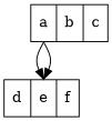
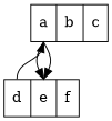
  digraph {
    node [shape=record]
    edge [headport=f1 tailport=f0]
    n1 [label="<f0> a|<f1> b|<f2> c"]
    n2 [label="<f0> d|<f1> e|<f2> f"]
    n1 -> n2
    n1 -> n2
+   n2 -> n1 [headport=f0]
  }
